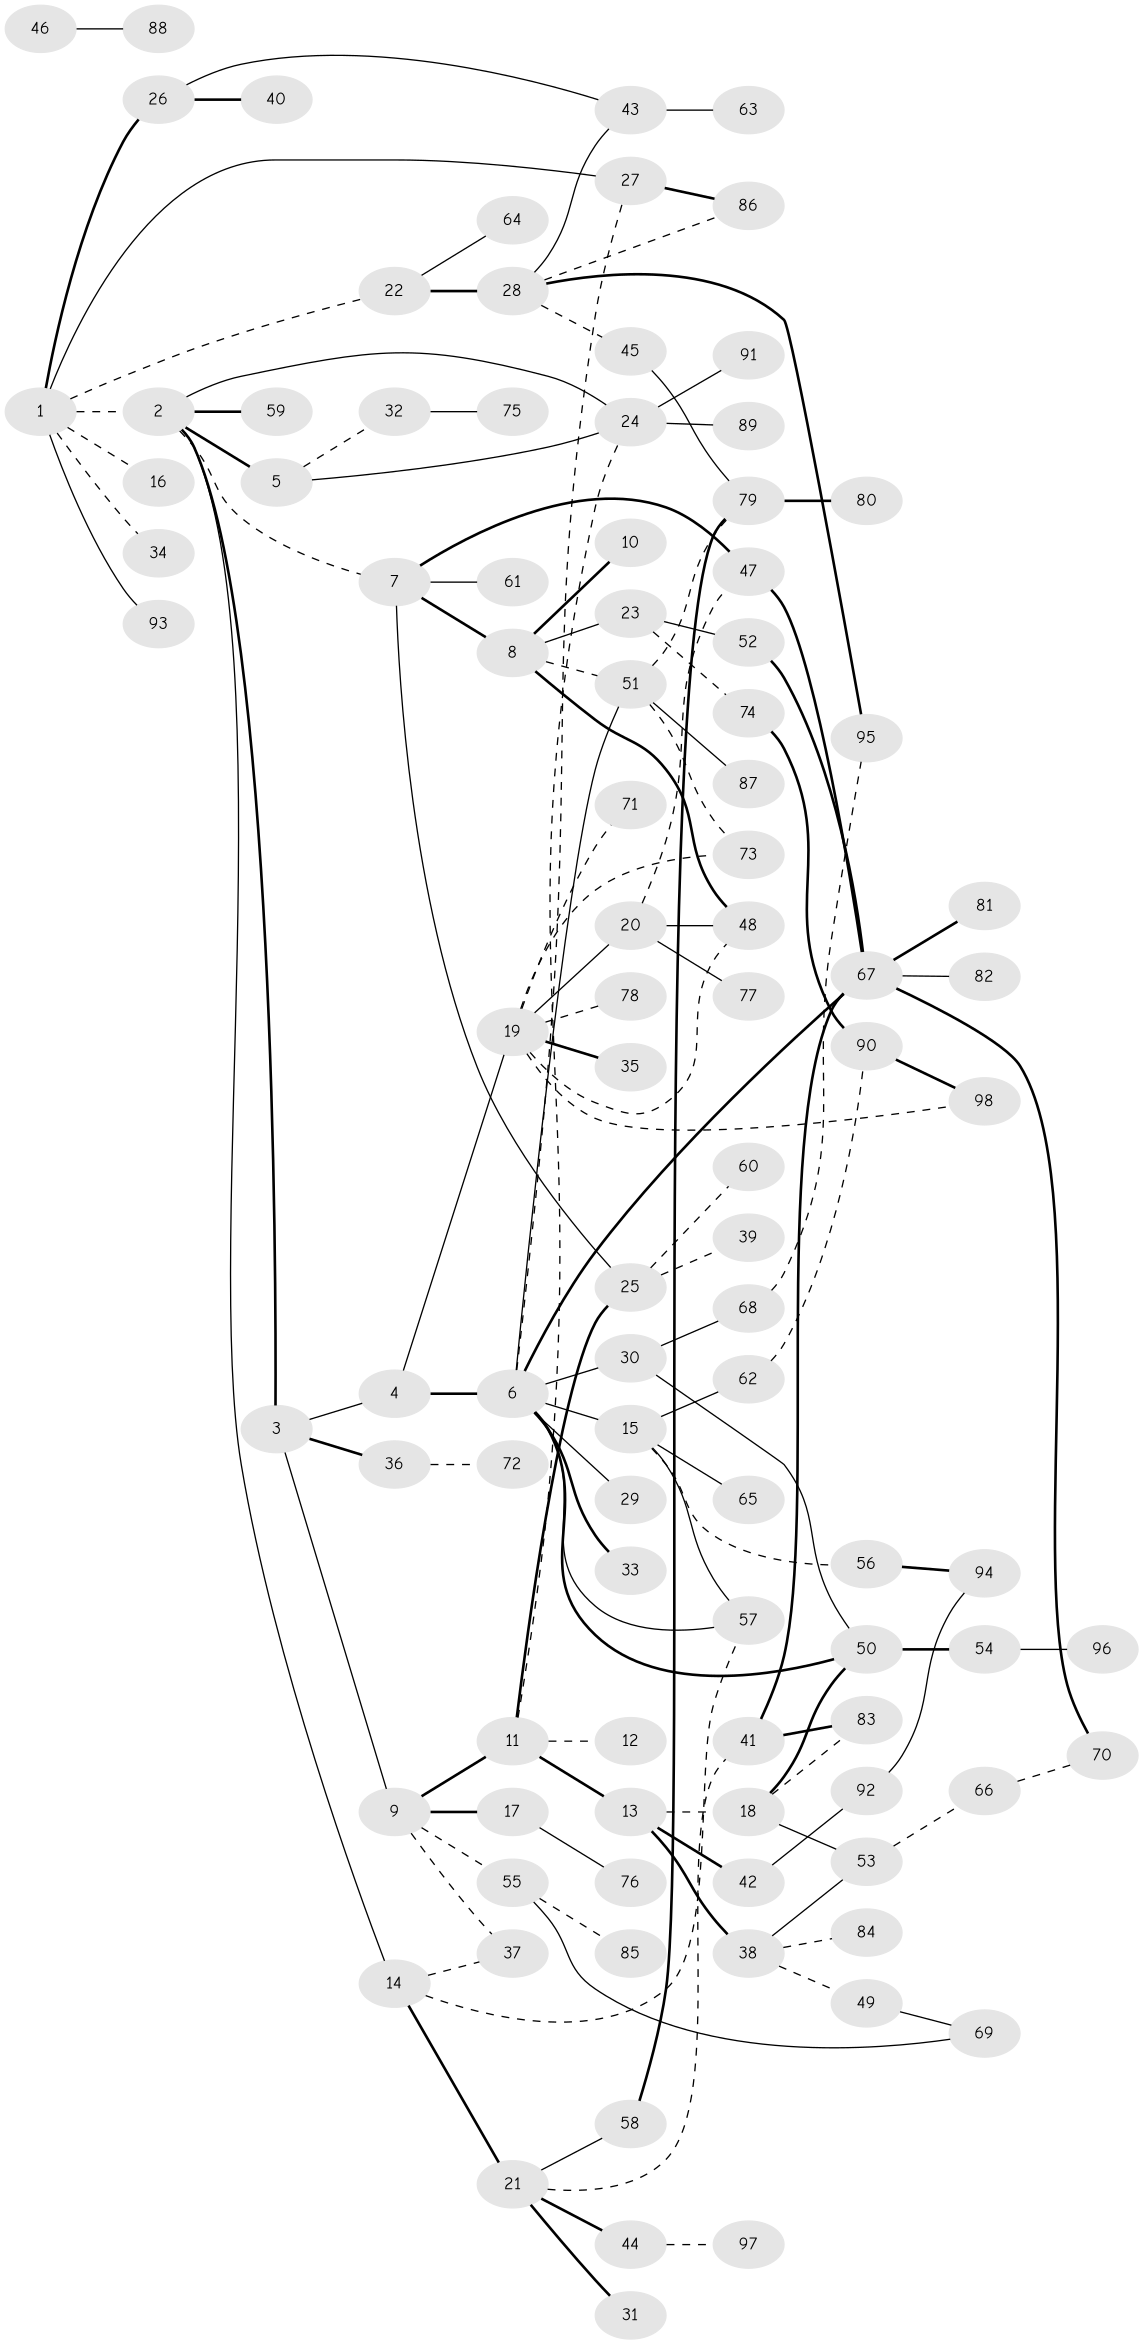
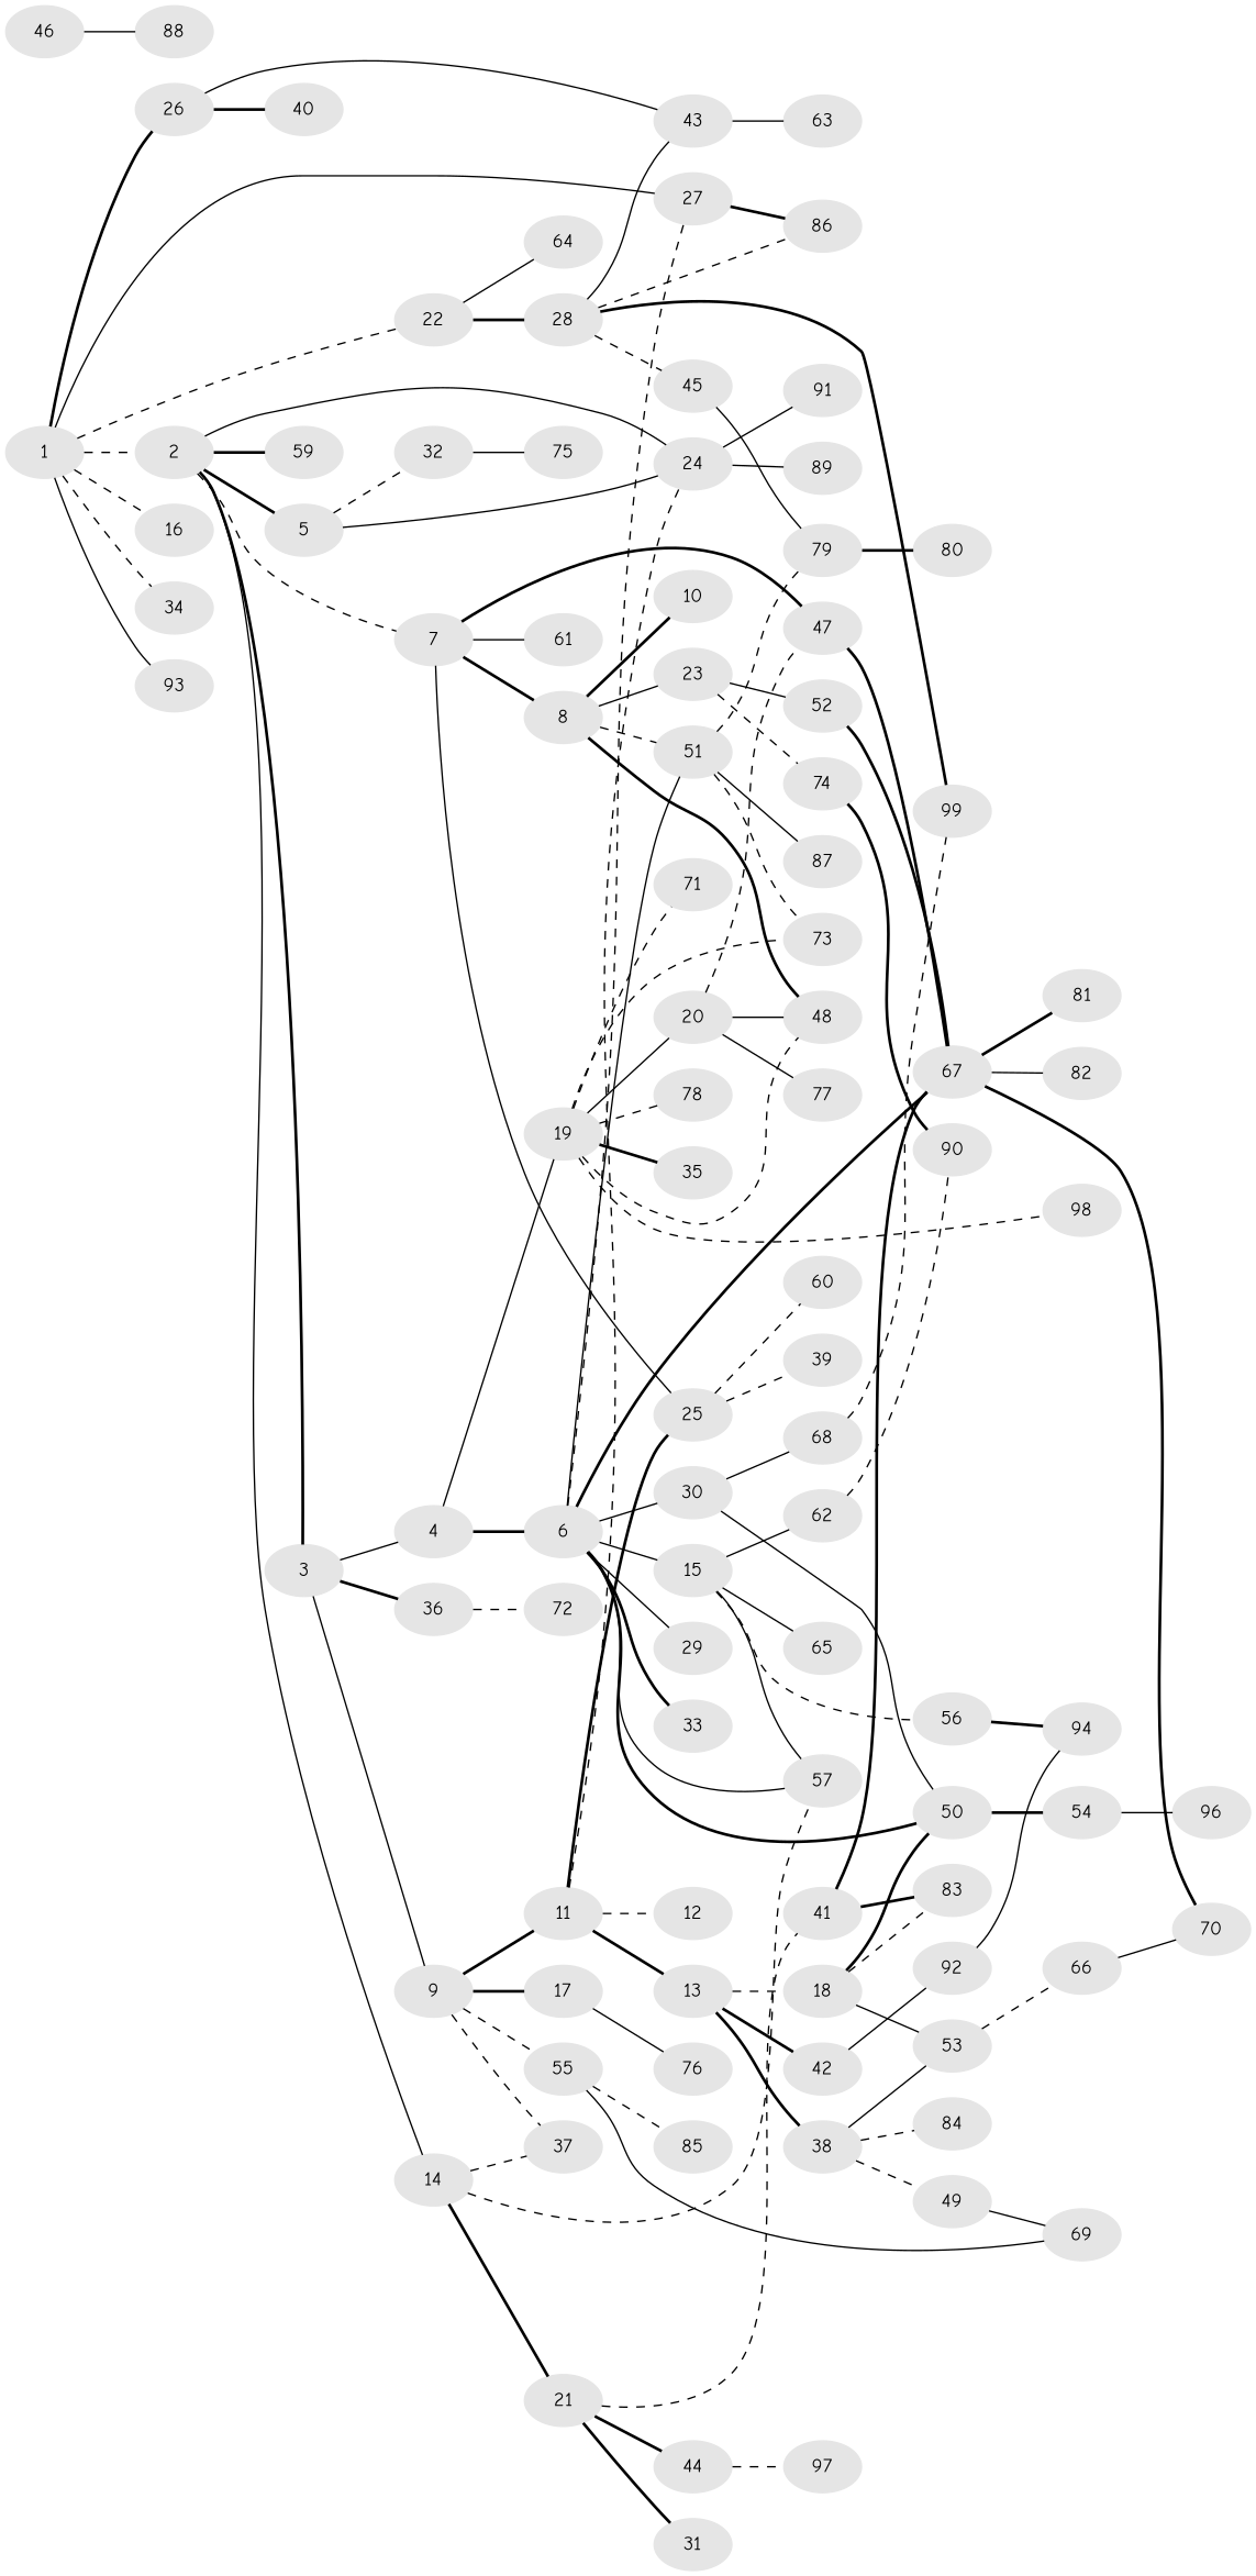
  graph {
    fontname="Comic Neue"
    rankdir=LR
    node [color=gray90 fontname="Comic Neue" style=filled]
    edge [fontname="Comic Neue" style=solid]
    1
    2
    16
    22
    26
    27
    34
    93
    3
    5
    7
    14
    24
    59
    28
    64
    40
    43
    86
    4
    9
    36
    32
    8
    25
    47
    61
    57
    37
    21
    89
    91
    6
    19
    11
    17
    55
    72
    15
    29
    30
    33
    50
    51
    67
    48
    20
    35
    71
    73
    78
    98
    75
    56
    62
    65
    68
    54
    79
    87
    70
    81
    82
    10
    23
    39
    60
    52
    74
    12
    13
    76
    69
    85
    18
    38
    42
    53
    83
    49
    84
    92
    31
    41
    44
-   58
    94
    90
    66
    77
    97
    45
-   95
+   95 [label=99]
    63
    46
    88
    80
    96
    1 -- 2 [style=dashed]
    1 -- 16 [style=dashed]
    1 -- 22 [style=dashed]
    1 -- 26 [style=bold]
    1 -- 27
    1 -- 34 [style=dashed]
    1 -- 93
    2 -- 3 [style=bold]
    2 -- 5 [style=bold]
    2 -- 7 [style=dashed]
    2 -- 14
    2 -- 24
    2 -- 59 [style=bold]
    22 -- 28 [style=bold]
    22 -- 64
    26 -- 40 [style=bold]
    26 -- 43
    27 -- 86 [style=bold]
    3 -- 4
    3 -- 9
    3 -- 36 [style=bold]
    5 -- 24
    5 -- 32 [style=dashed]
    7 -- 8 [style=bold]
    7 -- 25
    7 -- 47 [style=bold]
    7 -- 61
    14 -- 57 [style=dashed]
    14 -- 37 [style=dashed]
    14 -- 21 [style=bold]
    24 -- 89
    24 -- 91
    28 -- 43
    28 -- 86 [style=dashed]
    28 -- 45 [style=dashed]
    28 -- 95 [style=bold]
    43 -- 63
    4 -- 6 [style=bold]
    4 -- 19
    9 -- 37 [style=dashed]
    9 -- 11 [style=bold]
    9 -- 17 [style=bold]
    9 -- 55 [style=dashed]
    36 -- 72 [style=dashed]
    32 -- 75
    8 -- 51 [style=dashed]
    8 -- 48 [style=bold]
    8 -- 10 [style=bold]
    8 -- 23
    25 -- 39 [style=dashed]
    25 -- 60 [style=dashed]
    47 -- 67 [style=bold]
    21 -- 31 [style=bold]
    21 -- 41 [style=dashed]
    21 -- 44 [style=bold]
-   21 -- 58
    6 -- 27 [style=dashed]
    6 -- 57
    6 -- 15
    6 -- 29
    6 -- 30
    6 -- 33 [style=bold]
    6 -- 50 [style=bold]
    6 -- 51
    6 -- 67 [style=bold]
    19 -- 48 [style=dashed]
    19 -- 20
    19 -- 35 [style=bold]
    19 -- 71 [style=dashed]
    19 -- 73 [style=dashed]
    19 -- 78 [style=dashed]
    19 -- 98 [style=dashed]
    11 -- 24 [style=dashed]
    11 -- 25 [style=bold]
    11 -- 12 [style=dashed]
    11 -- 13 [style=bold]
    17 -- 76
    55 -- 69
    55 -- 85 [style=dashed]
    15 -- 57
    15 -- 56 [style=dashed]
    15 -- 62
    15 -- 65
    30 -- 50
    30 -- 68
    50 -- 54 [style=bold]
    51 -- 73 [style=dashed]
    51 -- 79 [style=dashed]
    51 -- 87
    67 -- 70 [style=bold]
    67 -- 81 [style=bold]
    67 -- 82
    20 -- 47 [style=dashed]
    20 -- 48
    20 -- 77
    56 -- 94 [style=bold]
    62 -- 90 [style=dashed]
    68 -- 95 [style=dashed]
    54 -- 96
    79 -- 80 [style=bold]
    23 -- 52
    23 -- 74 [style=dashed]
    52 -- 67 [style=bold]
    74 -- 90 [style=bold]
    13 -- 18 [style=dashed]
    13 -- 38 [style=bold]
    13 -- 42 [style=bold]
    18 -- 50 [style=bold]
    18 -- 53
    18 -- 83 [style=dashed]
    38 -- 53
    38 -- 49 [style=dashed]
    38 -- 84 [style=dashed]
    42 -- 92
    53 -- 66 [style=dashed]
    49 -- 69
    92 -- 94
    41 -- 67 [style=bold]
    41 -- 83 [style=bold]
    44 -- 97 [style=dashed]
-   58 -- 79 [style=bold]
-   90 -- 98 [style=bold]
-   66 -- 70 [style=dashed]
+   66 -- 70
    45 -- 79
    46 -- 88
  }
